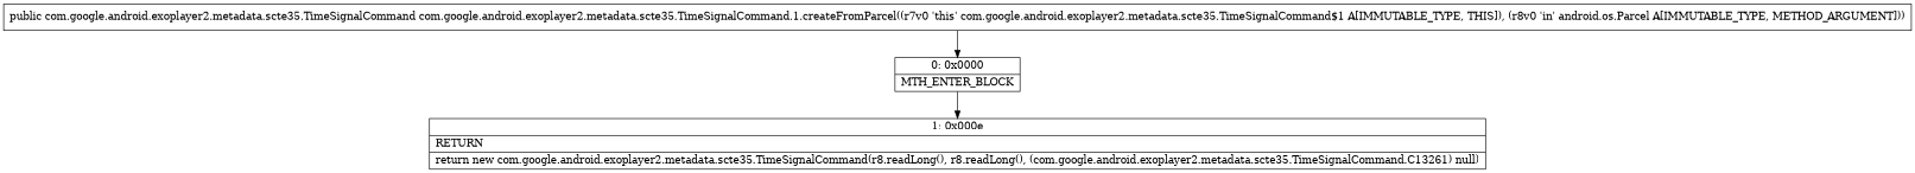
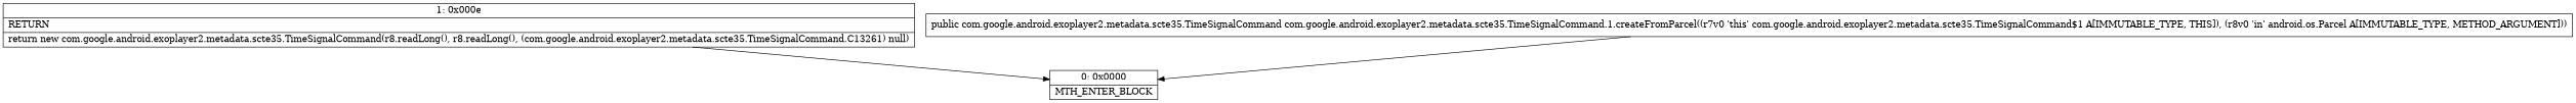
  digraph {
    fontname="DejaVu Serif"
    node [shape=record fontname="DejaVu Serif"]
    edge [fontname="DejaVu Serif"]
    n1 [label="{0\:\ 0x0000|MTH_ENTER_BLOCK\l}"]
    n2 [label="{1\:\ 0x000e|RETURN\l|return new com.google.android.exoplayer2.metadata.scte35.TimeSignalCommand(r8.readLong(), r8.readLong(), (com.google.android.exoplayer2.metadata.scte35.TimeSignalCommand.C13261) null)\l}"]
    n3 [label="{public com.google.android.exoplayer2.metadata.scte35.TimeSignalCommand com.google.android.exoplayer2.metadata.scte35.TimeSignalCommand.1.createFromParcel((r7v0 'this' com.google.android.exoplayer2.metadata.scte35.TimeSignalCommand$1 A[IMMUTABLE_TYPE, THIS]), (r8v0 'in' android.os.Parcel A[IMMUTABLE_TYPE, METHOD_ARGUMENT])) }"]
-   n1 -> n2
+   n2 -> n1
    n3 -> n1
  }
